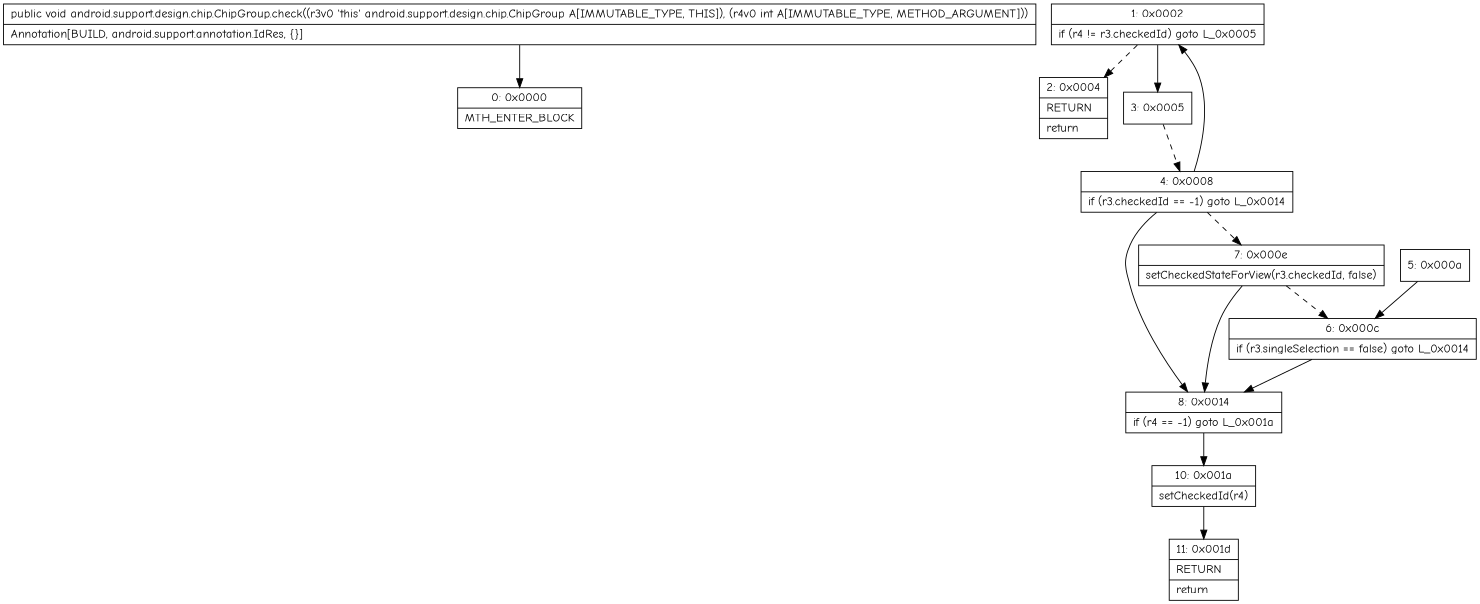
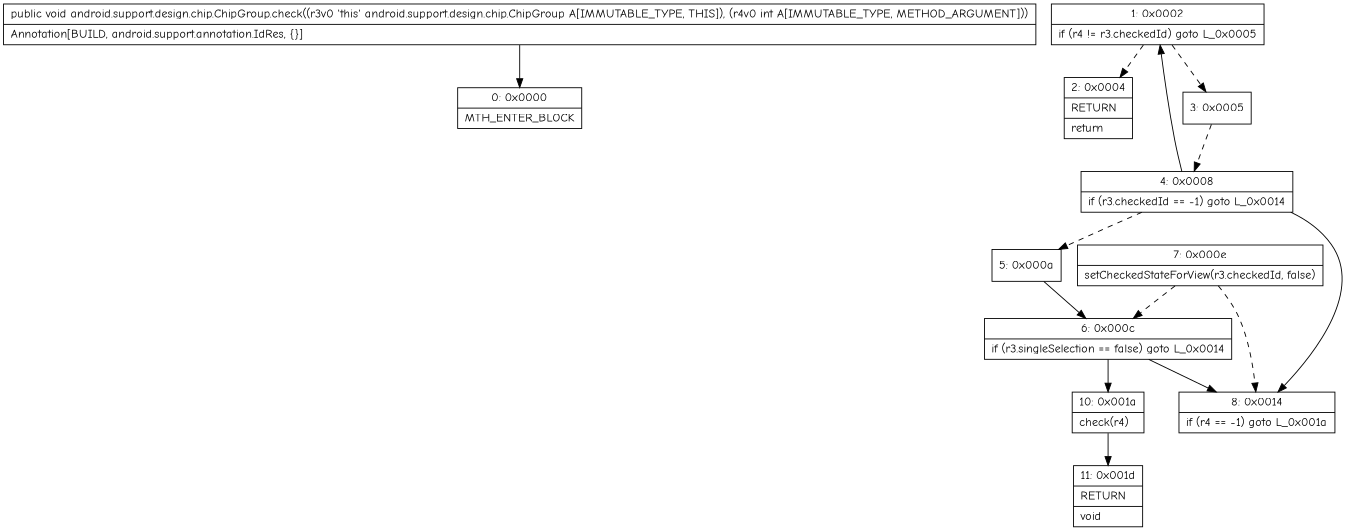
  digraph {
    fontname="Comic Neue"
    node [fontname="Comic Neue" shape=record]
    edge [fontname="Comic Neue"]
    n1 [label="{0\:\ 0x0000|MTH_ENTER_BLOCK\l}"]
    n2 [label="{1\:\ 0x0002|if (r4 != r3.checkedId) goto L_0x0005\l}"]
    n3 [label="{2\:\ 0x0004|RETURN\l|return\l}"]
    n4 [label="{3\:\ 0x0005}"]
    n5 [label="{4\:\ 0x0008|if (r3.checkedId == \-1) goto L_0x0014\l}"]
    n6 [label="{5\:\ 0x000a}"]
    n7 [label="{8\:\ 0x0014|if (r4 == \-1) goto L_0x001a\l}"]
    n8 [label="{6\:\ 0x000c|if (r3.singleSelection == false) goto L_0x0014\l}"]
-   n9 [label="{10\:\ 0x001a|setCheckedId(r4)\l}"]
+   n9 [label="{10\:\ 0x001a|check(r4)\l}"]
    n10 [label="{7\:\ 0x000e|setCheckedStateForView(r3.checkedId, false)\l}"]
-   n11 [label="{11\:\ 0x001d|RETURN\l|return\l}"]
+   n11 [label="{11\:\ 0x001d|RETURN\l|void\l}"]
    n12 [label="{public void android.support.design.chip.ChipGroup.check((r3v0 'this' android.support.design.chip.ChipGroup A[IMMUTABLE_TYPE, THIS]), (r4v0 int A[IMMUTABLE_TYPE, METHOD_ARGUMENT]))  | Annotation[BUILD, android.support.annotation.IdRes, \{\}]\l}"]
    n2 -> n3 [style=dashed]
-   n2 -> n4
+   n2 -> n4 [style=dashed]
    n4 -> n5 [style=dashed]
    n5 -> n2
-   n5 -> n10 [style=dashed]
+   n5 -> n6 [style=dashed]
    n5 -> n7
    n6 -> n8
-   n7 -> n9
+   n8 -> n9
    n8 -> n7
    n9 -> n11
-   n10 -> n7
+   n10 -> n7 [style=dashed]
    n10 -> n8 [style=dashed]
    n12 -> n1
  }
